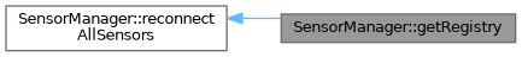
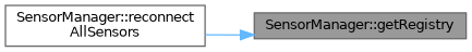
  digraph {
    rankdir=RL
    node [fontname=Helvetica fontsize=10 shape=box style=filled]
    n1 [color=gray40 fillcolor=grey60 fontcolor=black height=0.2 label="SensorManager::getRegistry" width=0.4]
    n2 [color=grey40 fillcolor=white height=0.2 label="SensorManager::reconnect\lAllSensors" width=0.4]
-   n2 -> n1 [color=steelblue1 dir=back fontname=Helvetica fontsize=10 labelfontname=Helvetica labelfontsize=10 style=solid]
+   n1 -> n2 [color=steelblue1 dir=back fontname=Helvetica fontsize=10 labelfontname=Helvetica labelfontsize=10 style=solid]
  }
